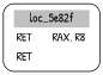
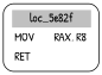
  digraph {
    fontname="Patrick Hand"
-   n1 [fontname="Patrick Hand" label=<<table border="0" cellborder="0" cellpadding="3"><tr><td align="center" colspan="2" bgcolor="grey">loc_5e82f</td></tr><tr><td align="left">RET        RAX, R8</td></tr><tr><td align="left">RET        </td></tr></table>> shape=Mrecord]
+   n1 [fontname="Patrick Hand" label=<<table border="0" cellborder="0" cellpadding="3"><tr><td align="center" colspan="2" bgcolor="grey">loc_5e82f</td></tr><tr><td align="left">MOV        RAX, R8</td></tr><tr><td align="left">RET        </td></tr></table>> shape=Mrecord]
  }
